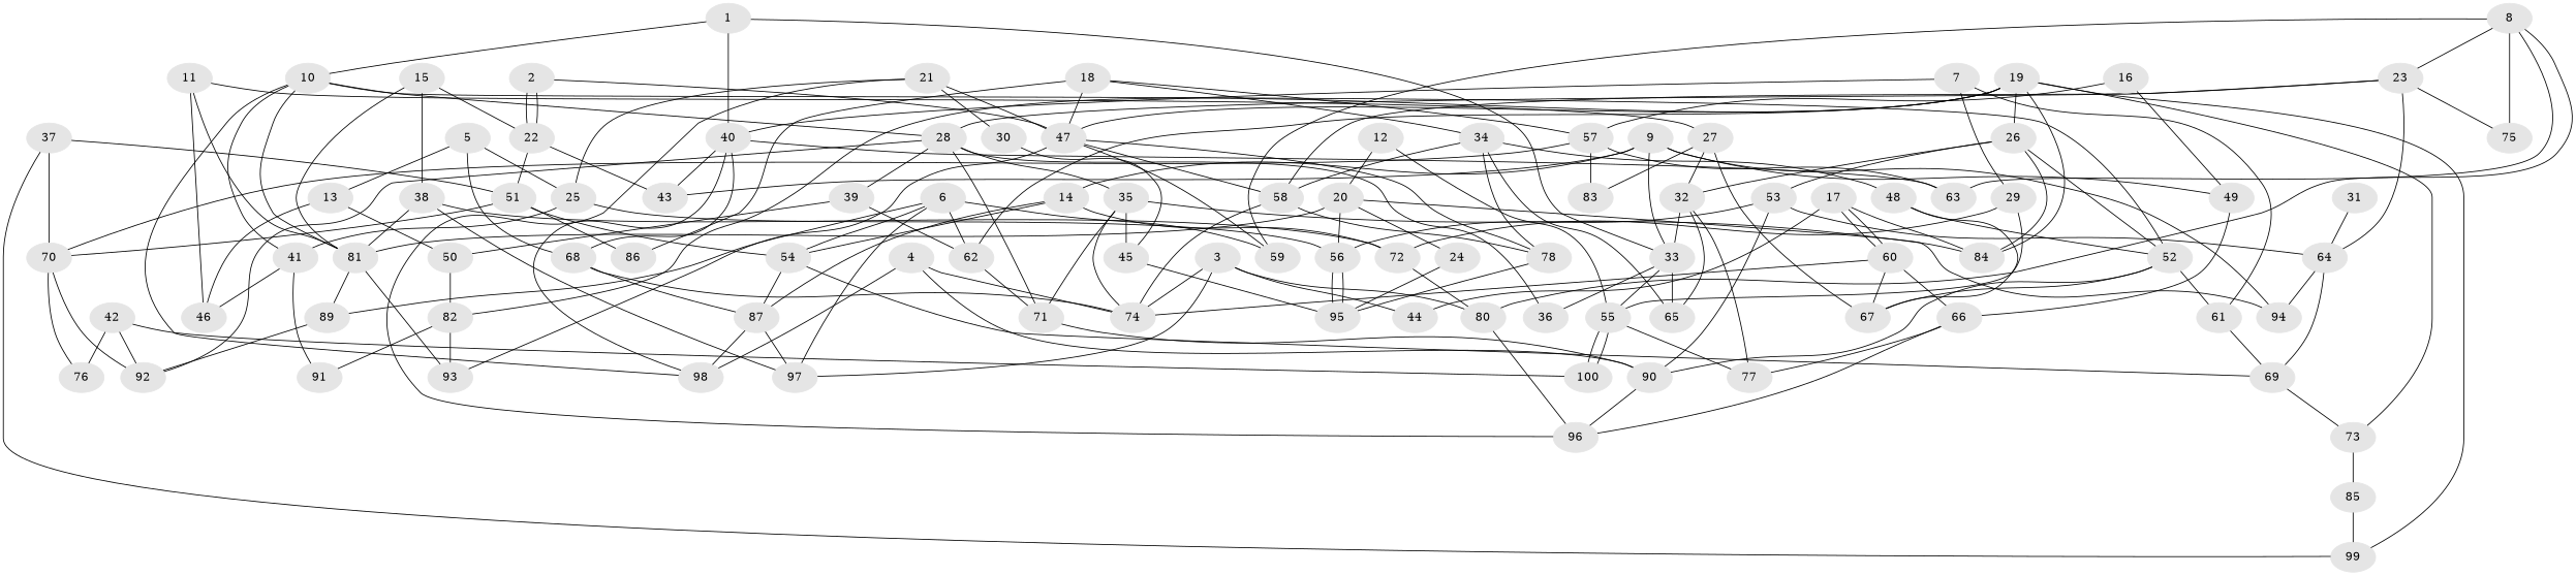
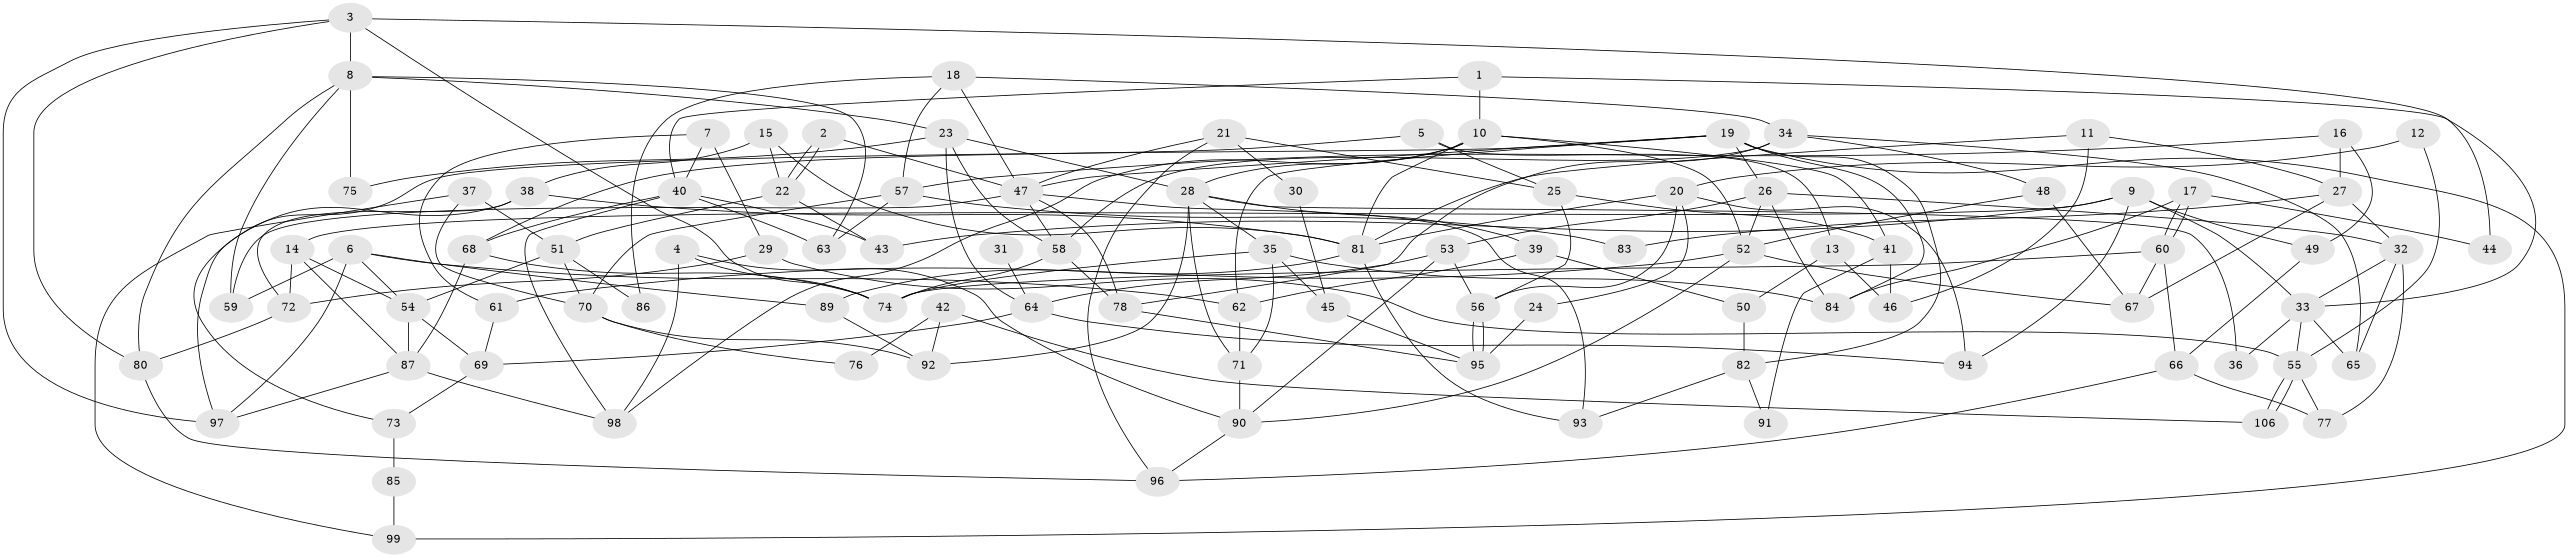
  graph {
    node [color=gray90 style=filled]
    1
    10
    33
    40
    98
    28
    41
    52
    81
    55
    36
    65
    68
    63
    43
    2
    22
    47
    51
    59
    58
    78
    93
    3
    8
    44
    74
    80
    97
    23
    75
    96
    4
    90
    5
    13
    25
    46
    50
    56
    87
    6
    54
    62
    89
    69
    71
    92
    7
    29
    61
    72
    64
    9
    14
    49
    94
    66
    35
    39
    91
    67
    11
    27
    32
    83
    12
    20
    24
    77
-   100
+   100 [label=106]
    82
    15
    38
    16
    57
    70
    17
    60
    84
    18
    34
    86
    48
    19
    26
    73
    99
    53
    85
    95
    21
    30
    45
    31
    37
    76
    42
    1 -- 10
    1 -- 33
    1 -- 40
    10 -- 98
    10 -- 28
    10 -- 41
    10 -- 52
    10 -- 81
    33 -- 55
    33 -- 36
    33 -- 65
    40 -- 98
    40 -- 68
    40 -- 63
    40 -- 43
    28 -- 36
    28 -- 71
    28 -- 92
    28 -- 35
    28 -- 39
    41 -- 46
    41 -- 91
    52 -- 90
    52 -- 61
    52 -- 67
    81 -- 93
    81 -- 89
    55 -- 77
    55 -- 100
    55 -- 100
    68 -- 74
    68 -- 87
    2 -- 22
    2 -- 22
    2 -- 47
    22 -- 43
    22 -- 51
    47 -- 59
    47 -- 58
    47 -- 78
    47 -- 93
    51 -- 54
    51 -- 70
    51 -- 86
    58 -- 78
    58 -- 74
    78 -- 95
+   3 -- 8
    3 -- 44
    3 -- 74
    3 -- 80
    3 -- 97
    8 -- 63
    8 -- 59
    8 -- 80
    8 -- 23
    8 -- 75
    80 -- 96
    23 -- 28
    23 -- 58
    23 -- 75
    23 -- 64
    4 -- 98
    4 -- 74
    4 -- 90
    90 -- 96
    5 -- 68
    5 -- 13
    5 -- 25
    13 -- 46
    13 -- 50
    25 -- 41
    25 -- 56
    50 -- 82
    56 -- 95
    56 -- 95
    87 -- 98
    87 -- 97
    6 -- 59
    6 -- 97
    6 -- 54
    6 -- 62
    6 -- 89
    54 -- 87
    54 -- 69
    62 -- 71
    89 -- 92
    69 -- 73
    71 -- 90
    7 -- 40
    7 -- 29
    7 -- 61
    29 -- 55
    29 -- 72
    61 -- 69
    72 -- 80
    64 -- 69
    64 -- 94
    9 -- 33
    9 -- 43
    9 -- 14
    9 -- 49
    9 -- 94
    14 -- 87
    14 -- 54
    14 -- 72
    49 -- 66
    66 -- 96
    66 -- 77
    35 -- 74
    35 -- 71
    35 -- 84
    35 -- 45
    39 -- 50
    39 -- 62
    11 -- 81
    11 -- 46
    11 -- 27
    27 -- 67
    27 -- 32
    27 -- 83
    32 -- 33
    32 -- 65
    32 -- 77
    12 -- 55
    12 -- 20
    20 -- 81
    20 -- 56
    20 -- 94
    20 -- 24
    24 -- 95
    82 -- 93
    82 -- 91
    15 -- 81
    15 -- 22
    15 -- 38
    38 -- 81
    38 -- 97
    38 -- 72
    16 -- 49
+   16 -- 27
    16 -- 57
    57 -- 63
    57 -- 83
    57 -- 70
    70 -- 92
    70 -- 76
    17 -- 44
    17 -- 60
    17 -- 60
    17 -- 84
    60 -- 74
    60 -- 66
    60 -- 67
    18 -- 47
    18 -- 57
    18 -- 34
    18 -- 86
    34 -- 65
    34 -- 58
    34 -- 78
    34 -- 48
    48 -- 52
    48 -- 67
    19 -- 47
    19 -- 62
    19 -- 82
    19 -- 84
    19 -- 26
    19 -- 73
    19 -- 99
    26 -- 52
    26 -- 32
    26 -- 84
    26 -- 53
    73 -- 85
    53 -- 90
    53 -- 56
    53 -- 64
    85 -- 99
    21 -- 47
    21 -- 96
    21 -- 25
    21 -- 30
    30 -- 45
    45 -- 95
    31 -- 64
    37 -- 51
    37 -- 70
    37 -- 99
    42 -- 92
    42 -- 100
    42 -- 76
  }
